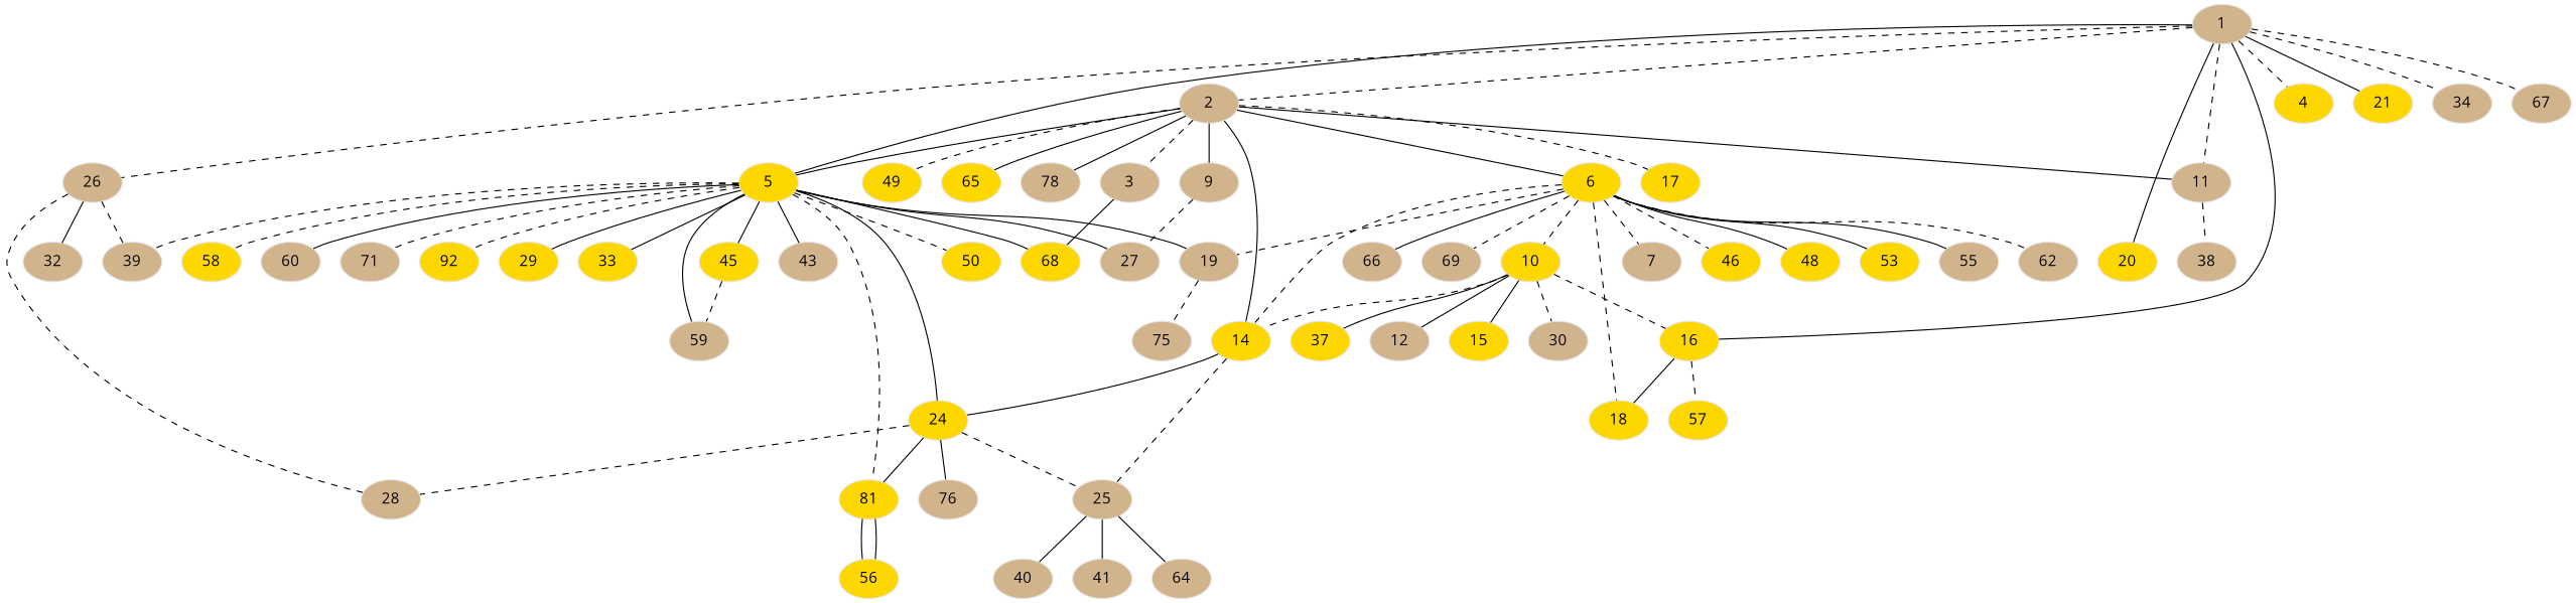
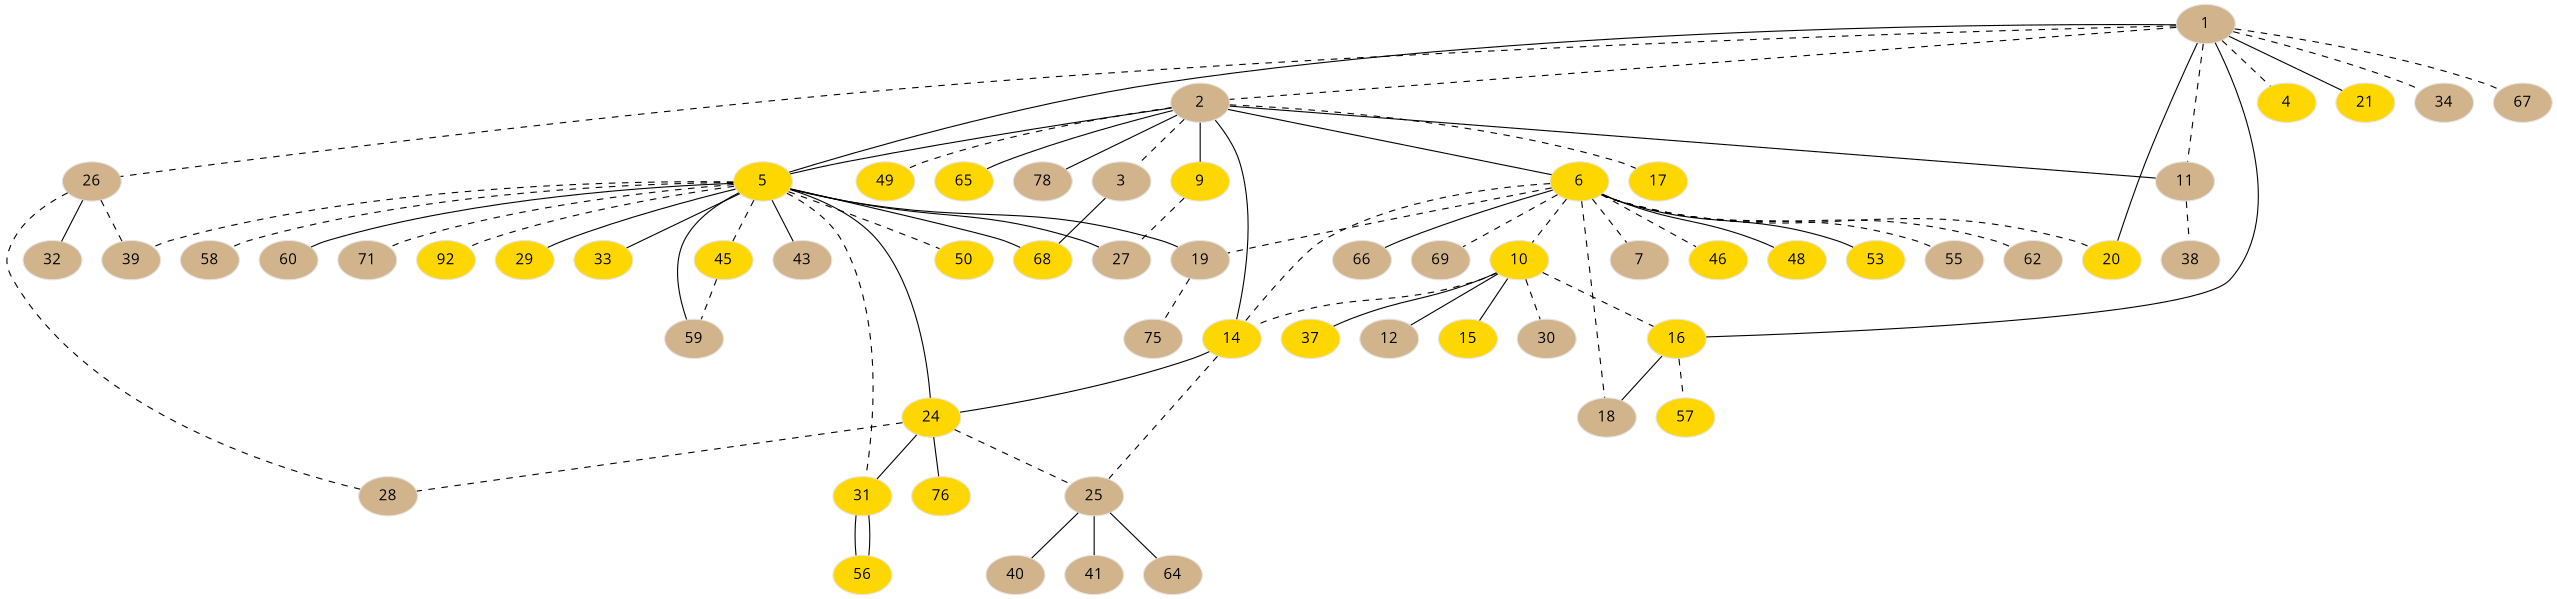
  graph {
    fontname="Open Sans"
    node [color=gray90 fillcolor=tan fontname="Open Sans" style=filled]
    edge [fontname="Open Sans" style=dashed]
    1 [super="+61"]
    2 [super="+70"]
    4 [fillcolor=gold]
    5 [fillcolor=gold super="+13"]
    11
    16 [fillcolor=gold super="+35"]
    20 [fillcolor=gold]
    21 [fillcolor=gold]
    26 [super="+52"]
    34
    67
    3 [super="+63"]
    6 [fillcolor=gold super="+8"]
-   9 [super="+47"]
+   9 [fillcolor=gold super="+47"]
    14 [fillcolor=gold]
    17 [fillcolor=gold]
    49 [fillcolor=gold]
    65 [fillcolor=gold]
    78
    68 [fillcolor=gold]
    19 [super="+23"]
    n22 [fillcolor=gold label=92]
    24 [fillcolor=gold super="+77"]
    27 [super="+42"]
    29 [fillcolor=gold]
-   31 [fillcolor=gold label=81]
+   31 [fillcolor=gold]
    33 [fillcolor=gold]
    39
    43 [super="+51"]
    45 [fillcolor=gold super="+73"]
    50 [fillcolor=gold]
-   58 [fillcolor=gold]
+   58
    59
    60
    71
    38
-   18 [fillcolor=gold]
+   18
    57 [fillcolor=gold]
    28 [super="+54"]
    32
    7
    10 [fillcolor=gold super="+72"]
    46 [fillcolor=gold]
    48 [fillcolor=gold super="+74"]
    53 [fillcolor=gold]
    55
    62
    66
    69
    25 [super="+44"]
    75
-   76
+   76 [fillcolor=gold]
    56 [fillcolor=gold]
    12
    15 [fillcolor=gold super="+36"]
    30
    37 [fillcolor=gold]
    40
    41
    64
    1 -- 2
    1 -- 4
    1 -- 5 [style=solid]
    1 -- 11
    1 -- 16 [style=solid]
    1 -- 20 [style=solid]
    1 -- 21 [style=solid]
    1 -- 26
    1 -- 34
    1 -- 67
    2 -- 5 [style=solid]
    2 -- 11 [style=solid]
    2 -- 3
    2 -- 6 [style=solid]
    2 -- 9 [style=solid]
    2 -- 14 [style=solid]
    2 -- 17
    2 -- 49
    2 -- 65 [style=solid]
    2 -- 78 [style=solid]
    5 -- 68 [style=solid]
    5 -- 19 [style=solid]
    5 -- n22
    5 -- 24 [style=solid]
    5 -- 27 [style=solid]
    5 -- 29 [style=solid]
    5 -- 31
    5 -- 33 [style=solid]
    5 -- 39
    5 -- 43 [style=solid]
-   5 -- 45 [style=solid]
+   5 -- 45
    5 -- 50
    5 -- 58
    5 -- 59 [style=solid]
    5 -- 60 [style=solid]
    5 -- 71
    11 -- 38
    16 -- 18 [style=solid]
    16 -- 57
    26 -- 39
    26 -- 28
    26 -- 32 [style=solid]
    3 -- 68 [style=solid]
+   6 -- 20
    6 -- 14
    6 -- 19
    6 -- 18
    6 -- 7
    6 -- 10
    6 -- 46
    6 -- 48 [style=solid]
    6 -- 53 [style=solid]
-   6 -- 55 [style=solid]
+   6 -- 55
    6 -- 62
    6 -- 66 [style=solid]
    6 -- 69
    9 -- 27
    14 -- 24 [style=solid]
    14 -- 25
    19 -- 75
    24 -- 31 [style=solid]
    24 -- 28
    24 -- 25
    24 -- 76 [style=solid]
    31 -- 56 [style=solid]
    31 -- 56 [style=solid]
    45 -- 59
    10 -- 16
    10 -- 14
    10 -- 12 [style=solid]
    10 -- 15 [style=solid]
    10 -- 30
    10 -- 37 [style=solid]
    25 -- 40 [style=solid]
    25 -- 41 [style=solid]
    25 -- 64 [style=solid]
  }
